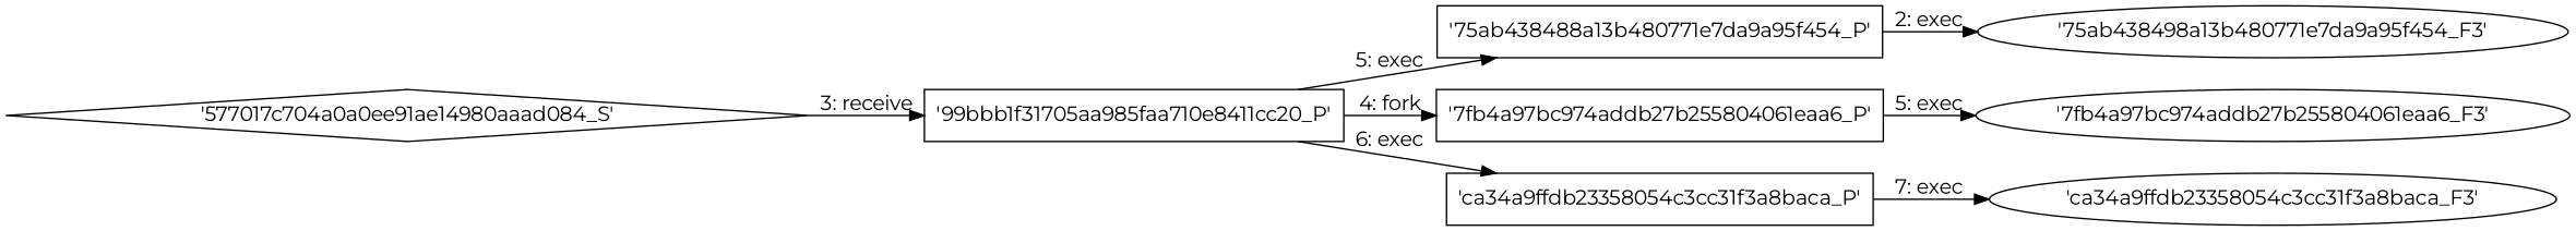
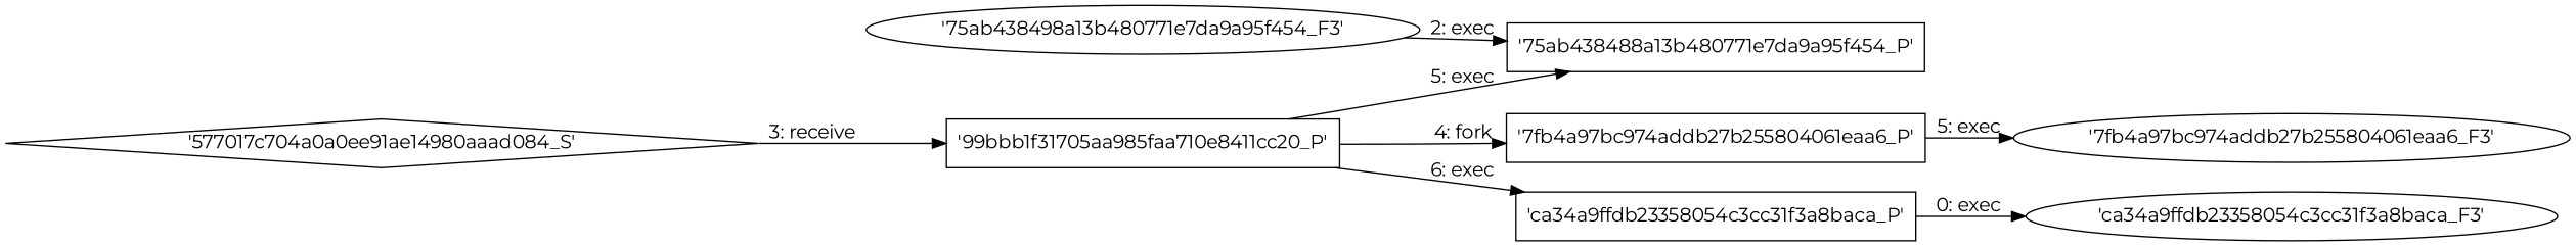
  digraph {
    engine=neato
    fixedsize=false
    fontname=Montserrat
    fontsize=10
    nodesep=0.3
    rankdir=LR
    ranksep=0
    splines=true
    node [fontname=Montserrat node_type=Process shape=box]
    edge [fontname=Montserrat]
    "'99bbb1f31705aa985faa710e8411cc20_P'"
    "'75ab438488a13b480771e7da9a95f454_P'"
    "'7fb4a97bc974addb27b255804061eaa6_P'"
    "'ca34a9ffdb23358054c3cc31f3a8baca_P'"
    n5 [label="'75ab438498a13b480771e7da9a95f454_F3'" node_type=File shape=ellipse]
    "'7fb4a97bc974addb27b255804061eaa6_F3'" [node_type=File shape=ellipse]
    "'ca34a9ffdb23358054c3cc31f3a8baca_F3'" [node_type=File shape=ellipse]
    "'577017c704a0a0ee91ae14980aaad084_S'" [node_type=Socket shape=diamond]
    "'99bbb1f31705aa985faa710e8411cc20_P'" -> "'75ab438488a13b480771e7da9a95f454_P'" [label="5: exec"]
    "'99bbb1f31705aa985faa710e8411cc20_P'" -> "'7fb4a97bc974addb27b255804061eaa6_P'" [label="4: fork"]
    "'99bbb1f31705aa985faa710e8411cc20_P'" -> "'ca34a9ffdb23358054c3cc31f3a8baca_P'" [label="6: exec"]
-   "'75ab438488a13b480771e7da9a95f454_P'" -> n5 [label="2: exec"]
+   n5 -> "'75ab438488a13b480771e7da9a95f454_P'" [label="2: exec"]
    "'7fb4a97bc974addb27b255804061eaa6_P'" -> "'7fb4a97bc974addb27b255804061eaa6_F3'" [label="5: exec"]
-   "'ca34a9ffdb23358054c3cc31f3a8baca_P'" -> "'ca34a9ffdb23358054c3cc31f3a8baca_F3'" [label="7: exec"]
+   "'ca34a9ffdb23358054c3cc31f3a8baca_P'" -> "'ca34a9ffdb23358054c3cc31f3a8baca_F3'" [label="0: exec"]
    "'577017c704a0a0ee91ae14980aaad084_S'" -> "'99bbb1f31705aa985faa710e8411cc20_P'" [label="3: receive"]
  }
